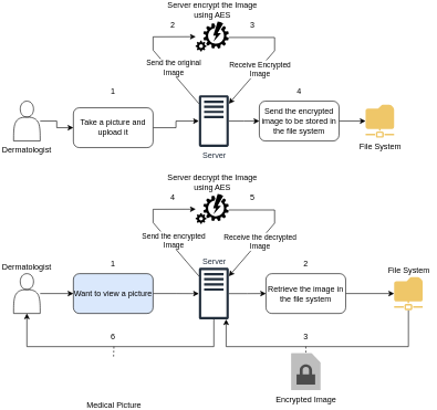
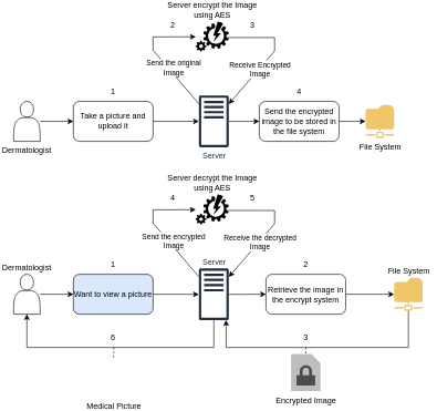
  <mxCell id="0" />
  <mxCell id="1" parent="0" />
  <mxCell id="2" style="edgeStyle=orthogonalEdgeStyle;rounded=0;orthogonalLoop=1;jettySize=auto;html=1;entryX=0;entryY=0.5;entryDx=0;entryDy=0;" edge="1" parent="1" source="3" target="7"><mxGeometry relative="1" as="geometry" /></mxCell>
  <mxCell id="3" value="&lt;div&gt;Dermatologist&lt;/div&gt;" style="shape=actor;whiteSpace=wrap;html=1;labelPosition=center;verticalLabelPosition=bottom;align=center;verticalAlign=top;" vertex="1" parent="1"><mxGeometry x="20" y="150" width="40" height="60" as="geometry" /></mxCell>
  <mxCell id="4" style="edgeStyle=orthogonalEdgeStyle;rounded=0;orthogonalLoop=1;jettySize=auto;html=1;entryX=0;entryY=0.5;entryDx=0;entryDy=0;" edge="1" parent="1" source="5" target="11"><mxGeometry relative="1" as="geometry" /></mxCell>
  <mxCell id="5" value="Server" style="sketch=0;outlineConnect=0;fontColor=#232F3E;gradientColor=none;fillColor=#232F3D;strokeColor=none;dashed=0;verticalLabelPosition=bottom;verticalAlign=top;align=center;html=1;fontSize=12;fontStyle=0;aspect=fixed;pointerEvents=1;shape=mxgraph.aws4.traditional_server;" vertex="1" parent="1"><mxGeometry x="299" y="141" width="45" height="78" as="geometry" /></mxCell>
  <mxCell id="6" style="edgeStyle=orthogonalEdgeStyle;rounded=0;orthogonalLoop=1;jettySize=auto;html=1;" edge="1" parent="1" source="7" target="5"><mxGeometry relative="1" as="geometry" /></mxCell>
- <mxCell id="7" value="Take a picture and upload it" style="rounded=1;whiteSpace=wrap;html=1;" vertex="1" parent="1"><mxGeometry x="110" y="160" width="120" height="60" as="geometry" /></mxCell>
+ <mxCell id="7" value="Take a picture and upload it" style="rounded=1;whiteSpace=wrap;html=1;" vertex="1" parent="1"><mxGeometry x="110" y="150" width="120" height="60" as="geometry" /></mxCell>
  <mxCell id="8" value="File System" style="sketch=0;aspect=fixed;pointerEvents=1;shadow=0;dashed=0;html=1;strokeColor=none;labelPosition=center;verticalLabelPosition=bottom;verticalAlign=top;align=center;fillColor=light-dark(#efc769, #bfd3ff);shape=mxgraph.mscae.enterprise.shared_folder" vertex="1" parent="1"><mxGeometry x="550" y="155" width="43" height="50" as="geometry" /></mxCell>
  <mxCell id="9" value="Server encrypt the Image &lt;br&gt;using AES" style="verticalLabelPosition=top;html=1;verticalAlign=bottom;align=center;strokeColor=none;fillColor=light-dark(#000000, #0089b6);shape=mxgraph.azure.automation;pointerEvents=1;labelPosition=center;" vertex="1" parent="1"><mxGeometry x="294" y="30" width="50" height="45" as="geometry" /></mxCell>
  <mxCell id="10" style="edgeStyle=orthogonalEdgeStyle;rounded=0;orthogonalLoop=1;jettySize=auto;html=1;" edge="1" parent="1" source="11" target="8"><mxGeometry relative="1" as="geometry" /></mxCell>
  <mxCell id="11" value="Send the encrypted image to be stored in the file system" style="rounded=1;whiteSpace=wrap;html=1;" vertex="1" parent="1"><mxGeometry x="390" y="150" width="120" height="60" as="geometry" /></mxCell>
  <mxCell id="12" value="" style="endArrow=classic;html=1;rounded=0;entryX=0.006;entryY=0.507;entryDx=0;entryDy=0;entryPerimeter=0;" edge="1" parent="1" source="5" target="9"><mxGeometry width="50" height="50" relative="1" as="geometry"><mxPoint x="270" y="140" as="sourcePoint" /><mxPoint x="250" y="300" as="targetPoint" /><Array as="points"><mxPoint x="230" y="73" /><mxPoint x="230" y="53" /></Array></mxGeometry></mxCell>
  <mxCell id="13" value="Send the original&lt;br&gt;Image" style="edgeLabel;html=1;align=center;verticalAlign=middle;resizable=0;points=[];" vertex="1" connectable="0" parent="12"><mxGeometry x="0.017" y="-2" relative="1" as="geometry"><mxPoint x="23" y="21" as="offset" /></mxGeometry></mxCell>
  <mxCell id="14" value="" style="endArrow=none;html=1;rounded=0;entryX=1;entryY=0.533;entryDx=0;entryDy=0;entryPerimeter=0;startArrow=classic;startFill=1;" edge="1" parent="1" source="5" target="9"><mxGeometry width="50" height="50" relative="1" as="geometry"><mxPoint x="344" y="155" as="sourcePoint" /><mxPoint x="349" y="54" as="targetPoint" /><Array as="points"><mxPoint x="413" y="74" /><mxPoint x="413" y="54" /></Array></mxGeometry></mxCell>
  <mxCell id="15" value="&lt;div&gt;Receive Encrypted&lt;/div&gt;&lt;div&gt;Image&lt;/div&gt;" style="edgeLabel;html=1;align=center;verticalAlign=middle;resizable=0;points=[];" vertex="1" connectable="0" parent="14"><mxGeometry x="0.017" y="-2" relative="1" as="geometry"><mxPoint x="-20" y="21" as="offset" /></mxGeometry></mxCell>
  <mxCell id="16" style="edgeStyle=orthogonalEdgeStyle;rounded=0;orthogonalLoop=1;jettySize=auto;html=1;entryX=0;entryY=0.5;entryDx=0;entryDy=0;" edge="1" parent="1" source="17" target="22"><mxGeometry relative="1" as="geometry" /></mxCell>
  <mxCell id="17" value="&lt;div&gt;Dermatologist&lt;/div&gt;" style="shape=actor;whiteSpace=wrap;html=1;labelPosition=center;verticalLabelPosition=top;align=center;verticalAlign=bottom;" vertex="1" parent="1"><mxGeometry x="20" y="410" width="40" height="60" as="geometry" /></mxCell>
  <mxCell id="18" style="edgeStyle=orthogonalEdgeStyle;rounded=0;orthogonalLoop=1;jettySize=auto;html=1;entryX=0;entryY=0.5;entryDx=0;entryDy=0;" edge="1" parent="1" source="20" target="27"><mxGeometry relative="1" as="geometry" /></mxCell>
  <mxCell id="19" style="edgeStyle=orthogonalEdgeStyle;rounded=0;orthogonalLoop=1;jettySize=auto;html=1;entryX=0.5;entryY=1;entryDx=0;entryDy=0;" edge="1" parent="1" source="20" target="17"><mxGeometry relative="1" as="geometry"><Array as="points"><mxPoint x="322" y="520" /><mxPoint x="40" y="520" /></Array></mxGeometry></mxCell>
  <mxCell id="20" value="Server" style="sketch=0;outlineConnect=0;fontColor=#232F3E;gradientColor=none;fillColor=#232F3D;strokeColor=none;dashed=0;verticalLabelPosition=top;verticalAlign=bottom;align=center;html=1;fontSize=12;fontStyle=0;aspect=fixed;pointerEvents=1;shape=mxgraph.aws4.traditional_server;labelPosition=center;" vertex="1" parent="1"><mxGeometry x="299" y="401" width="45" height="78" as="geometry" /></mxCell>
  <mxCell id="21" style="edgeStyle=orthogonalEdgeStyle;rounded=0;orthogonalLoop=1;jettySize=auto;html=1;" edge="1" parent="1" source="22" target="20"><mxGeometry relative="1" as="geometry" /></mxCell>
  <mxCell id="22" value="Want to view a picture" style="rounded=1;whiteSpace=wrap;html=1;fillColor=#dae8fc;" vertex="1" parent="1"><mxGeometry x="110" y="410" width="120" height="60" as="geometry" /></mxCell>
  <mxCell id="23" style="edgeStyle=orthogonalEdgeStyle;rounded=0;orthogonalLoop=1;jettySize=auto;html=1;" edge="1" parent="1" source="24" target="20"><mxGeometry relative="1" as="geometry"><mxPoint x="520" y="520" as="targetPoint" /><Array as="points"><mxPoint x="615" y="520" /><mxPoint x="340" y="520" /></Array></mxGeometry></mxCell>
  <mxCell id="24" value="File System" style="sketch=0;aspect=fixed;pointerEvents=1;shadow=0;dashed=0;html=1;strokeColor=none;labelPosition=center;verticalLabelPosition=top;verticalAlign=bottom;align=center;fillColor=light-dark(#efc769, #bfd3ff);shape=mxgraph.mscae.enterprise.shared_folder" vertex="1" parent="1"><mxGeometry x="593" y="415" width="43" height="50" as="geometry" /></mxCell>
  <mxCell id="25" value="Server decrypt the Image &lt;br&gt;using AES" style="verticalLabelPosition=top;html=1;verticalAlign=bottom;align=center;strokeColor=none;fillColor=light-dark(#000000, #0089b6);shape=mxgraph.azure.automation;pointerEvents=1;labelPosition=center;" vertex="1" parent="1"><mxGeometry x="294" y="290" width="50" height="45" as="geometry" /></mxCell>
  <mxCell id="26" style="edgeStyle=orthogonalEdgeStyle;rounded=0;orthogonalLoop=1;jettySize=auto;html=1;" edge="1" parent="1" source="27" target="24"><mxGeometry relative="1" as="geometry" /></mxCell>
- <mxCell id="27" value="Retrieve the image in the file system" style="rounded=1;whiteSpace=wrap;html=1;" vertex="1" parent="1"><mxGeometry x="400" y="410" width="120" height="60" as="geometry" /></mxCell>
+ <mxCell id="27" value="Retrieve the image in the encrypt system" style="rounded=1;whiteSpace=wrap;html=1;" vertex="1" parent="1"><mxGeometry x="400" y="410" width="120" height="60" as="geometry" /></mxCell>
  <mxCell id="28" value="" style="endArrow=classic;html=1;rounded=0;entryX=0.006;entryY=0.507;entryDx=0;entryDy=0;entryPerimeter=0;" edge="1" parent="1" source="20" target="25"><mxGeometry width="50" height="50" relative="1" as="geometry"><mxPoint x="270" y="400" as="sourcePoint" /><mxPoint x="250" y="560" as="targetPoint" /><Array as="points"><mxPoint x="230" y="333" /><mxPoint x="230" y="313" /></Array></mxGeometry></mxCell>
  <mxCell id="29" value="Send the encrypted &lt;br&gt;&lt;div&gt;Image&lt;/div&gt;" style="edgeLabel;html=1;align=center;verticalAlign=middle;resizable=0;points=[];" vertex="1" connectable="0" parent="28"><mxGeometry x="0.017" y="-2" relative="1" as="geometry"><mxPoint x="23" y="21" as="offset" /></mxGeometry></mxCell>
  <mxCell id="30" value="" style="endArrow=none;html=1;rounded=0;entryX=1;entryY=0.533;entryDx=0;entryDy=0;entryPerimeter=0;startArrow=classic;startFill=1;" edge="1" parent="1" source="20" target="25"><mxGeometry width="50" height="50" relative="1" as="geometry"><mxPoint x="344" y="415" as="sourcePoint" /><mxPoint x="349" y="314" as="targetPoint" /><Array as="points"><mxPoint x="413" y="334" /><mxPoint x="413" y="314" /></Array></mxGeometry></mxCell>
  <mxCell id="31" value="Receive the decrypted&lt;br&gt;Image" style="edgeLabel;html=1;align=center;verticalAlign=middle;resizable=0;points=[];" vertex="1" connectable="0" parent="30"><mxGeometry x="0.017" y="-2" relative="1" as="geometry"><mxPoint x="-20" y="21" as="offset" /></mxGeometry></mxCell>
  <mxCell id="32" value="1" style="text;html=1;align=center;verticalAlign=middle;whiteSpace=wrap;rounded=0;" vertex="1" parent="1"><mxGeometry x="140" y="120" width="60" height="30" as="geometry" /></mxCell>
  <mxCell id="33" value="2" style="text;html=1;align=center;verticalAlign=middle;whiteSpace=wrap;rounded=0;" vertex="1" parent="1"><mxGeometry x="230" y="20" width="60" height="30" as="geometry" /></mxCell>
  <mxCell id="34" value="3" style="text;html=1;align=center;verticalAlign=middle;whiteSpace=wrap;rounded=0;" vertex="1" parent="1"><mxGeometry x="350" y="20" width="60" height="30" as="geometry" /></mxCell>
  <mxCell id="35" value="4" style="text;html=1;align=center;verticalAlign=middle;whiteSpace=wrap;rounded=0;" vertex="1" parent="1"><mxGeometry x="420" y="120" width="60" height="30" as="geometry" /></mxCell>
  <mxCell id="36" value="1" style="text;html=1;align=center;verticalAlign=middle;whiteSpace=wrap;rounded=0;" vertex="1" parent="1"><mxGeometry x="140" y="380" width="60" height="30" as="geometry" /></mxCell>
  <mxCell id="37" value="2" style="text;html=1;align=center;verticalAlign=middle;whiteSpace=wrap;rounded=0;" vertex="1" parent="1"><mxGeometry x="430" y="380" width="60" height="30" as="geometry" /></mxCell>
  <mxCell id="38" value="Encrypted Image" style="outlineConnect=0;dashed=0;verticalLabelPosition=bottom;verticalAlign=top;align=center;html=1;shape=mxgraph.aws3.encrypted_data;fillColor=#7D7C7C;gradientColor=none;" vertex="1" parent="1"><mxGeometry x="438.25" y="530" width="43.5" height="55.5" as="geometry" /></mxCell>
  <mxCell id="39" value="" style="endArrow=none;dashed=1;html=1;rounded=0;" edge="1" parent="1" target="38"><mxGeometry width="50" height="50" relative="1" as="geometry"><mxPoint x="460" y="520" as="sourcePoint" /><mxPoint x="370" y="310" as="targetPoint" /></mxGeometry></mxCell>
  <mxCell id="40" value="3" style="text;html=1;align=center;verticalAlign=middle;whiteSpace=wrap;rounded=0;" vertex="1" parent="1"><mxGeometry x="430" y="490" width="60" height="30" as="geometry" /></mxCell>
  <mxCell id="41" value="4" style="text;html=1;align=center;verticalAlign=middle;whiteSpace=wrap;rounded=0;" vertex="1" parent="1"><mxGeometry x="230" y="280" width="60" height="30" as="geometry" /></mxCell>
  <mxCell id="42" value="5" style="text;html=1;align=center;verticalAlign=middle;whiteSpace=wrap;rounded=0;" vertex="1" parent="1"><mxGeometry x="350" y="280" width="60" height="30" as="geometry" /></mxCell>
  <mxCell id="43" value="Medical Picture" style="shape=image;html=1;verticalAlign=top;verticalLabelPosition=bottom;labelBackgroundColor=#ffffff;imageAspect=0;aspect=fixed;image=https://cdn4.iconfinder.com/data/icons/evil-icons-user-interface/64/picture-128.png" vertex="1" parent="1"><mxGeometry x="141" y="535" width="59" height="59" as="geometry" /></mxCell>
  <mxCell id="44" value="" style="endArrow=none;dashed=1;html=1;rounded=0;exitX=0.5;exitY=0;exitDx=0;exitDy=0;" edge="1" parent="1" source="43"><mxGeometry width="50" height="50" relative="1" as="geometry"><mxPoint x="320" y="360" as="sourcePoint" /><mxPoint x="171" y="520" as="targetPoint" /></mxGeometry></mxCell>
  <mxCell id="45" value="6" style="text;html=1;align=center;verticalAlign=middle;whiteSpace=wrap;rounded=0;" vertex="1" parent="1"><mxGeometry x="140" y="490" width="60" height="30" as="geometry" /></mxCell>
